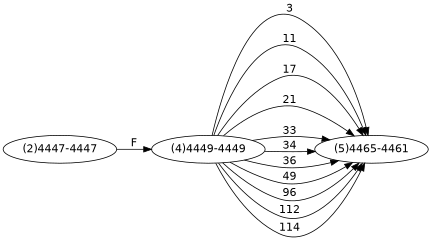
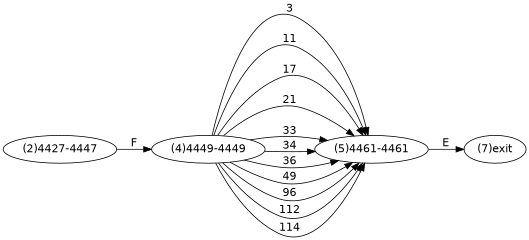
  digraph {
    fontname="DejaVu Sans"
    rankdir=LR
    node [fontname="DejaVu Sans"]
    edge [fontname="DejaVu Sans"]
-   n1 [label="(2)4447-4447"]
+   n1 [label="(2)4427-4447"]
    n2 [label="(4)4449-4449"]
-   n3 [label="(5)4465-4461"]
+   n3 [label="(5)4461-4461"]
+   n4 [label="(7)exit"]
    n1 -> n2 [label=F]
    n2 -> n3 [label=3]
    n2 -> n3 [label=11]
    n2 -> n3 [label=17]
    n2 -> n3 [label=21]
    n2 -> n3 [label=33]
    n2 -> n3 [label=34]
    n2 -> n3 [label=36]
    n2 -> n3 [label=49]
    n2 -> n3 [label=96]
    n2 -> n3 [label=112]
    n2 -> n3 [label=114]
+   n3 -> n4 [label=E]
  }
